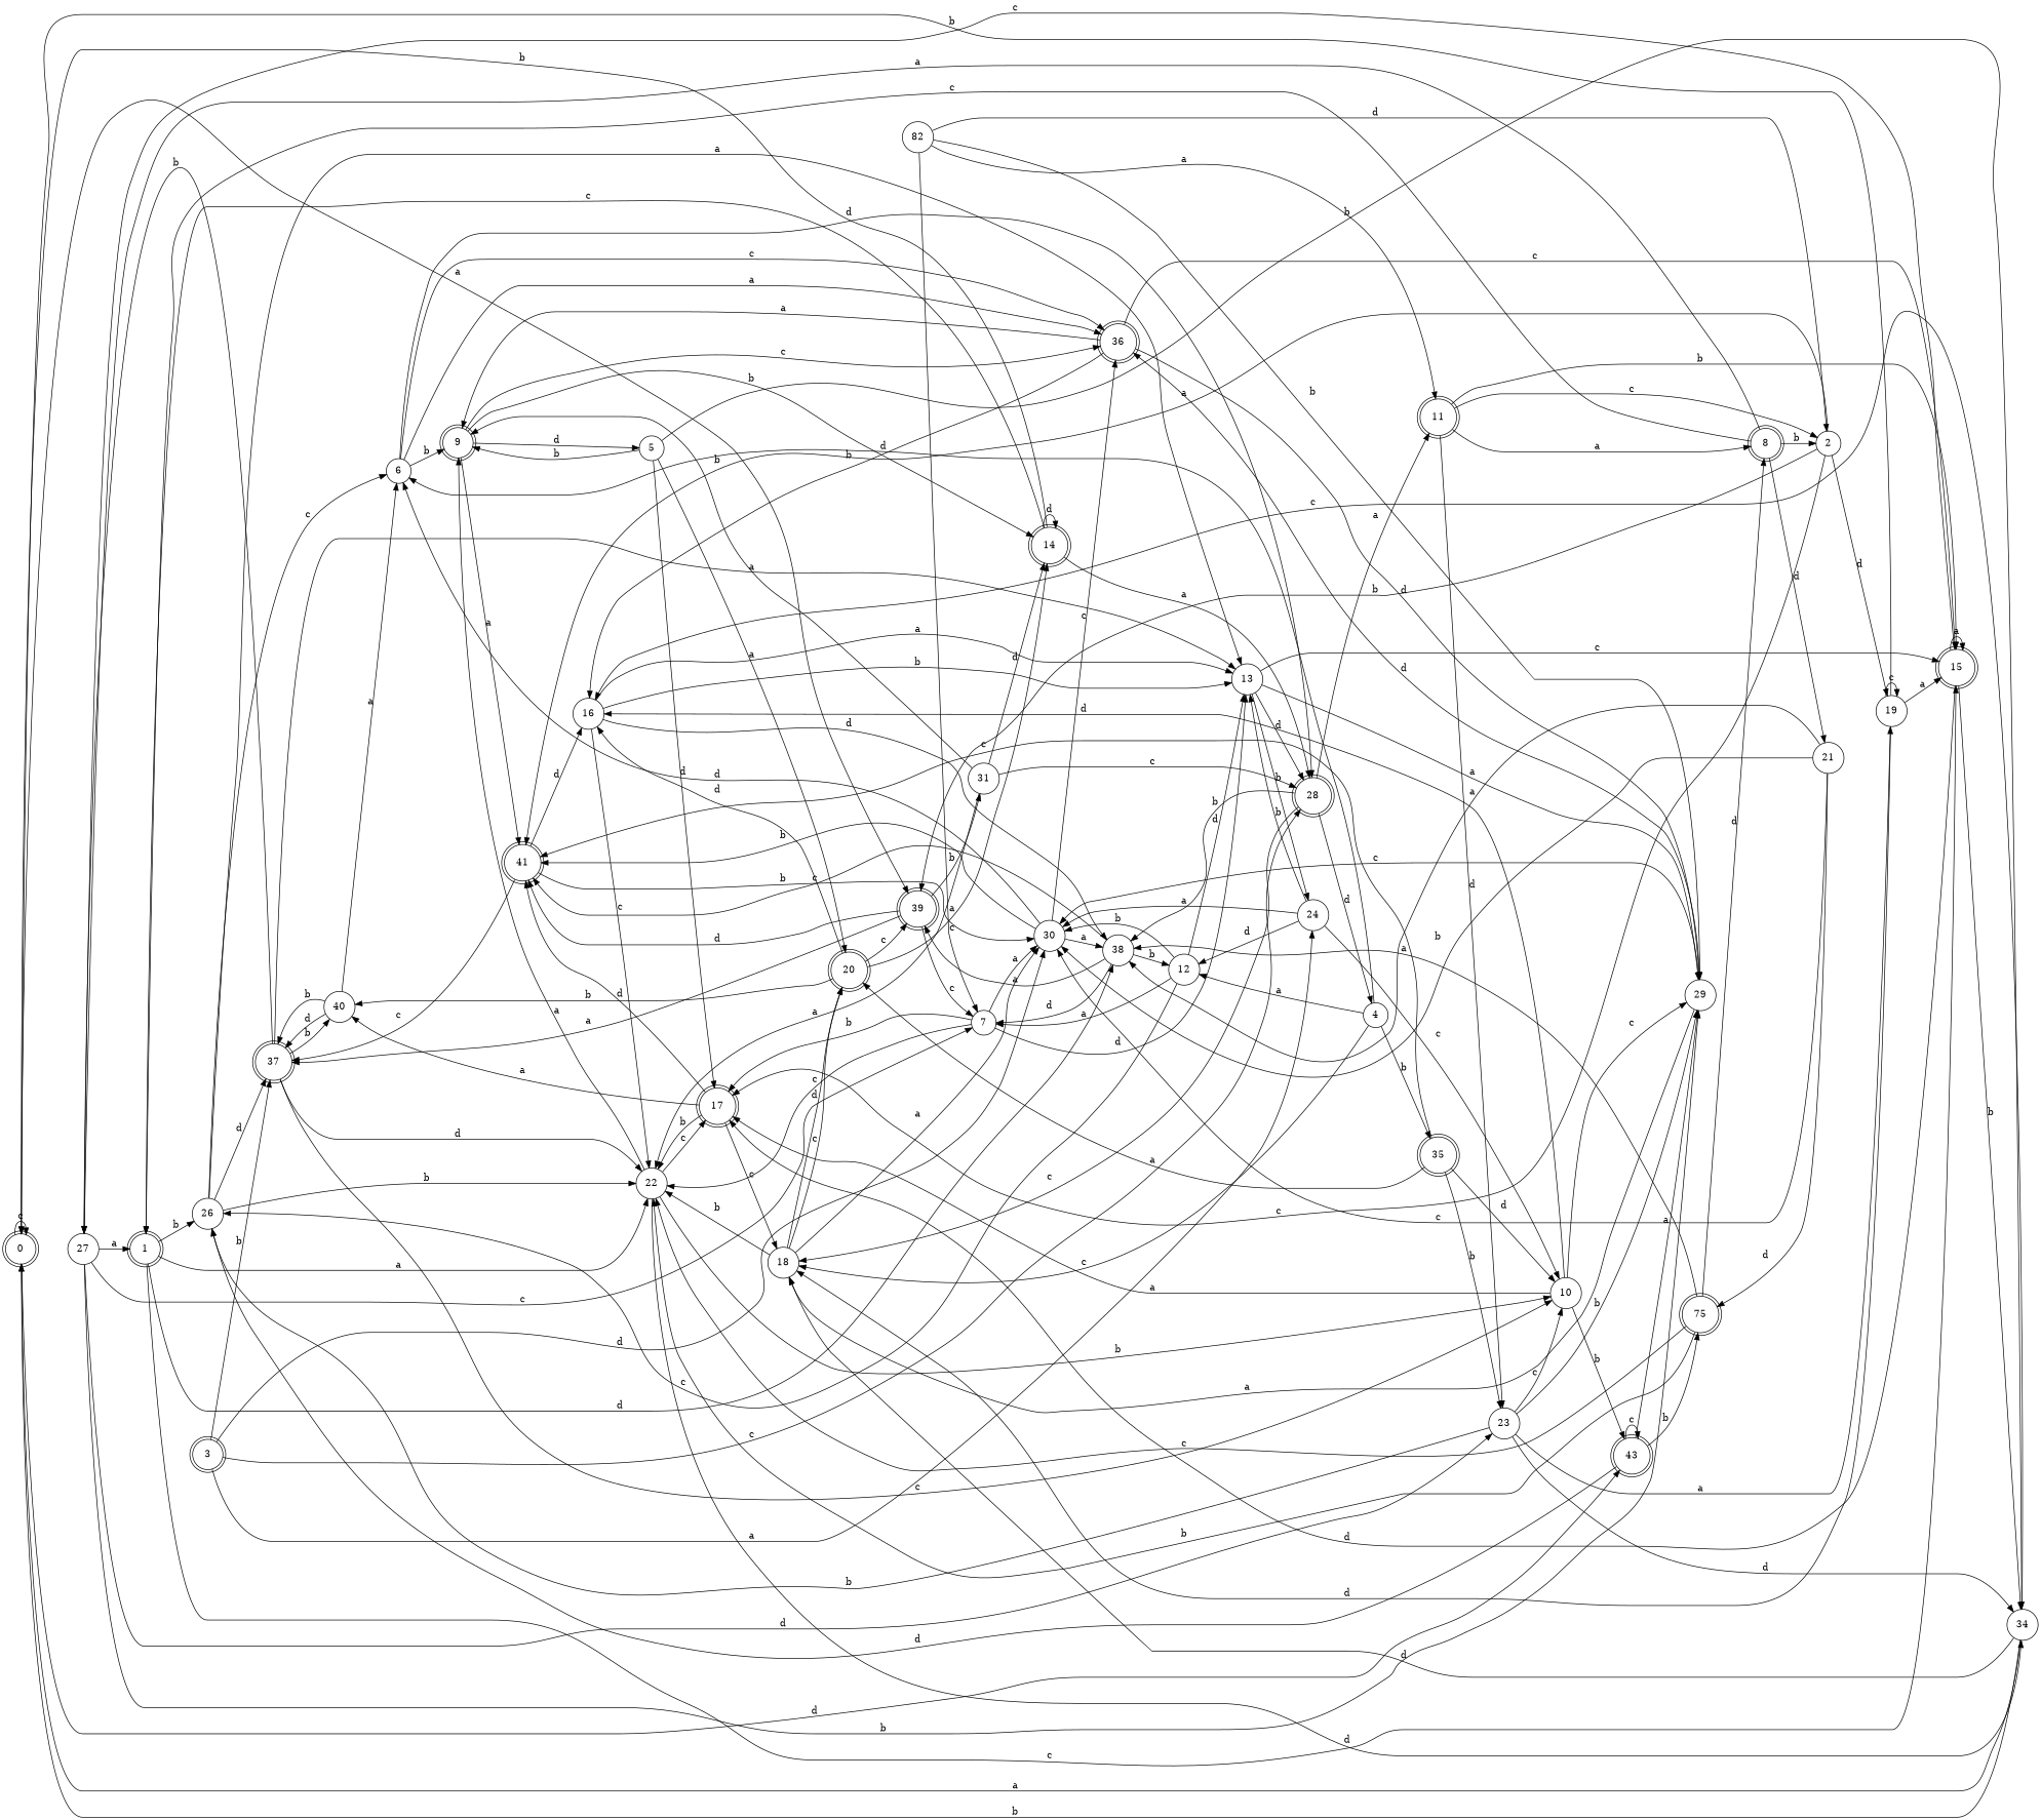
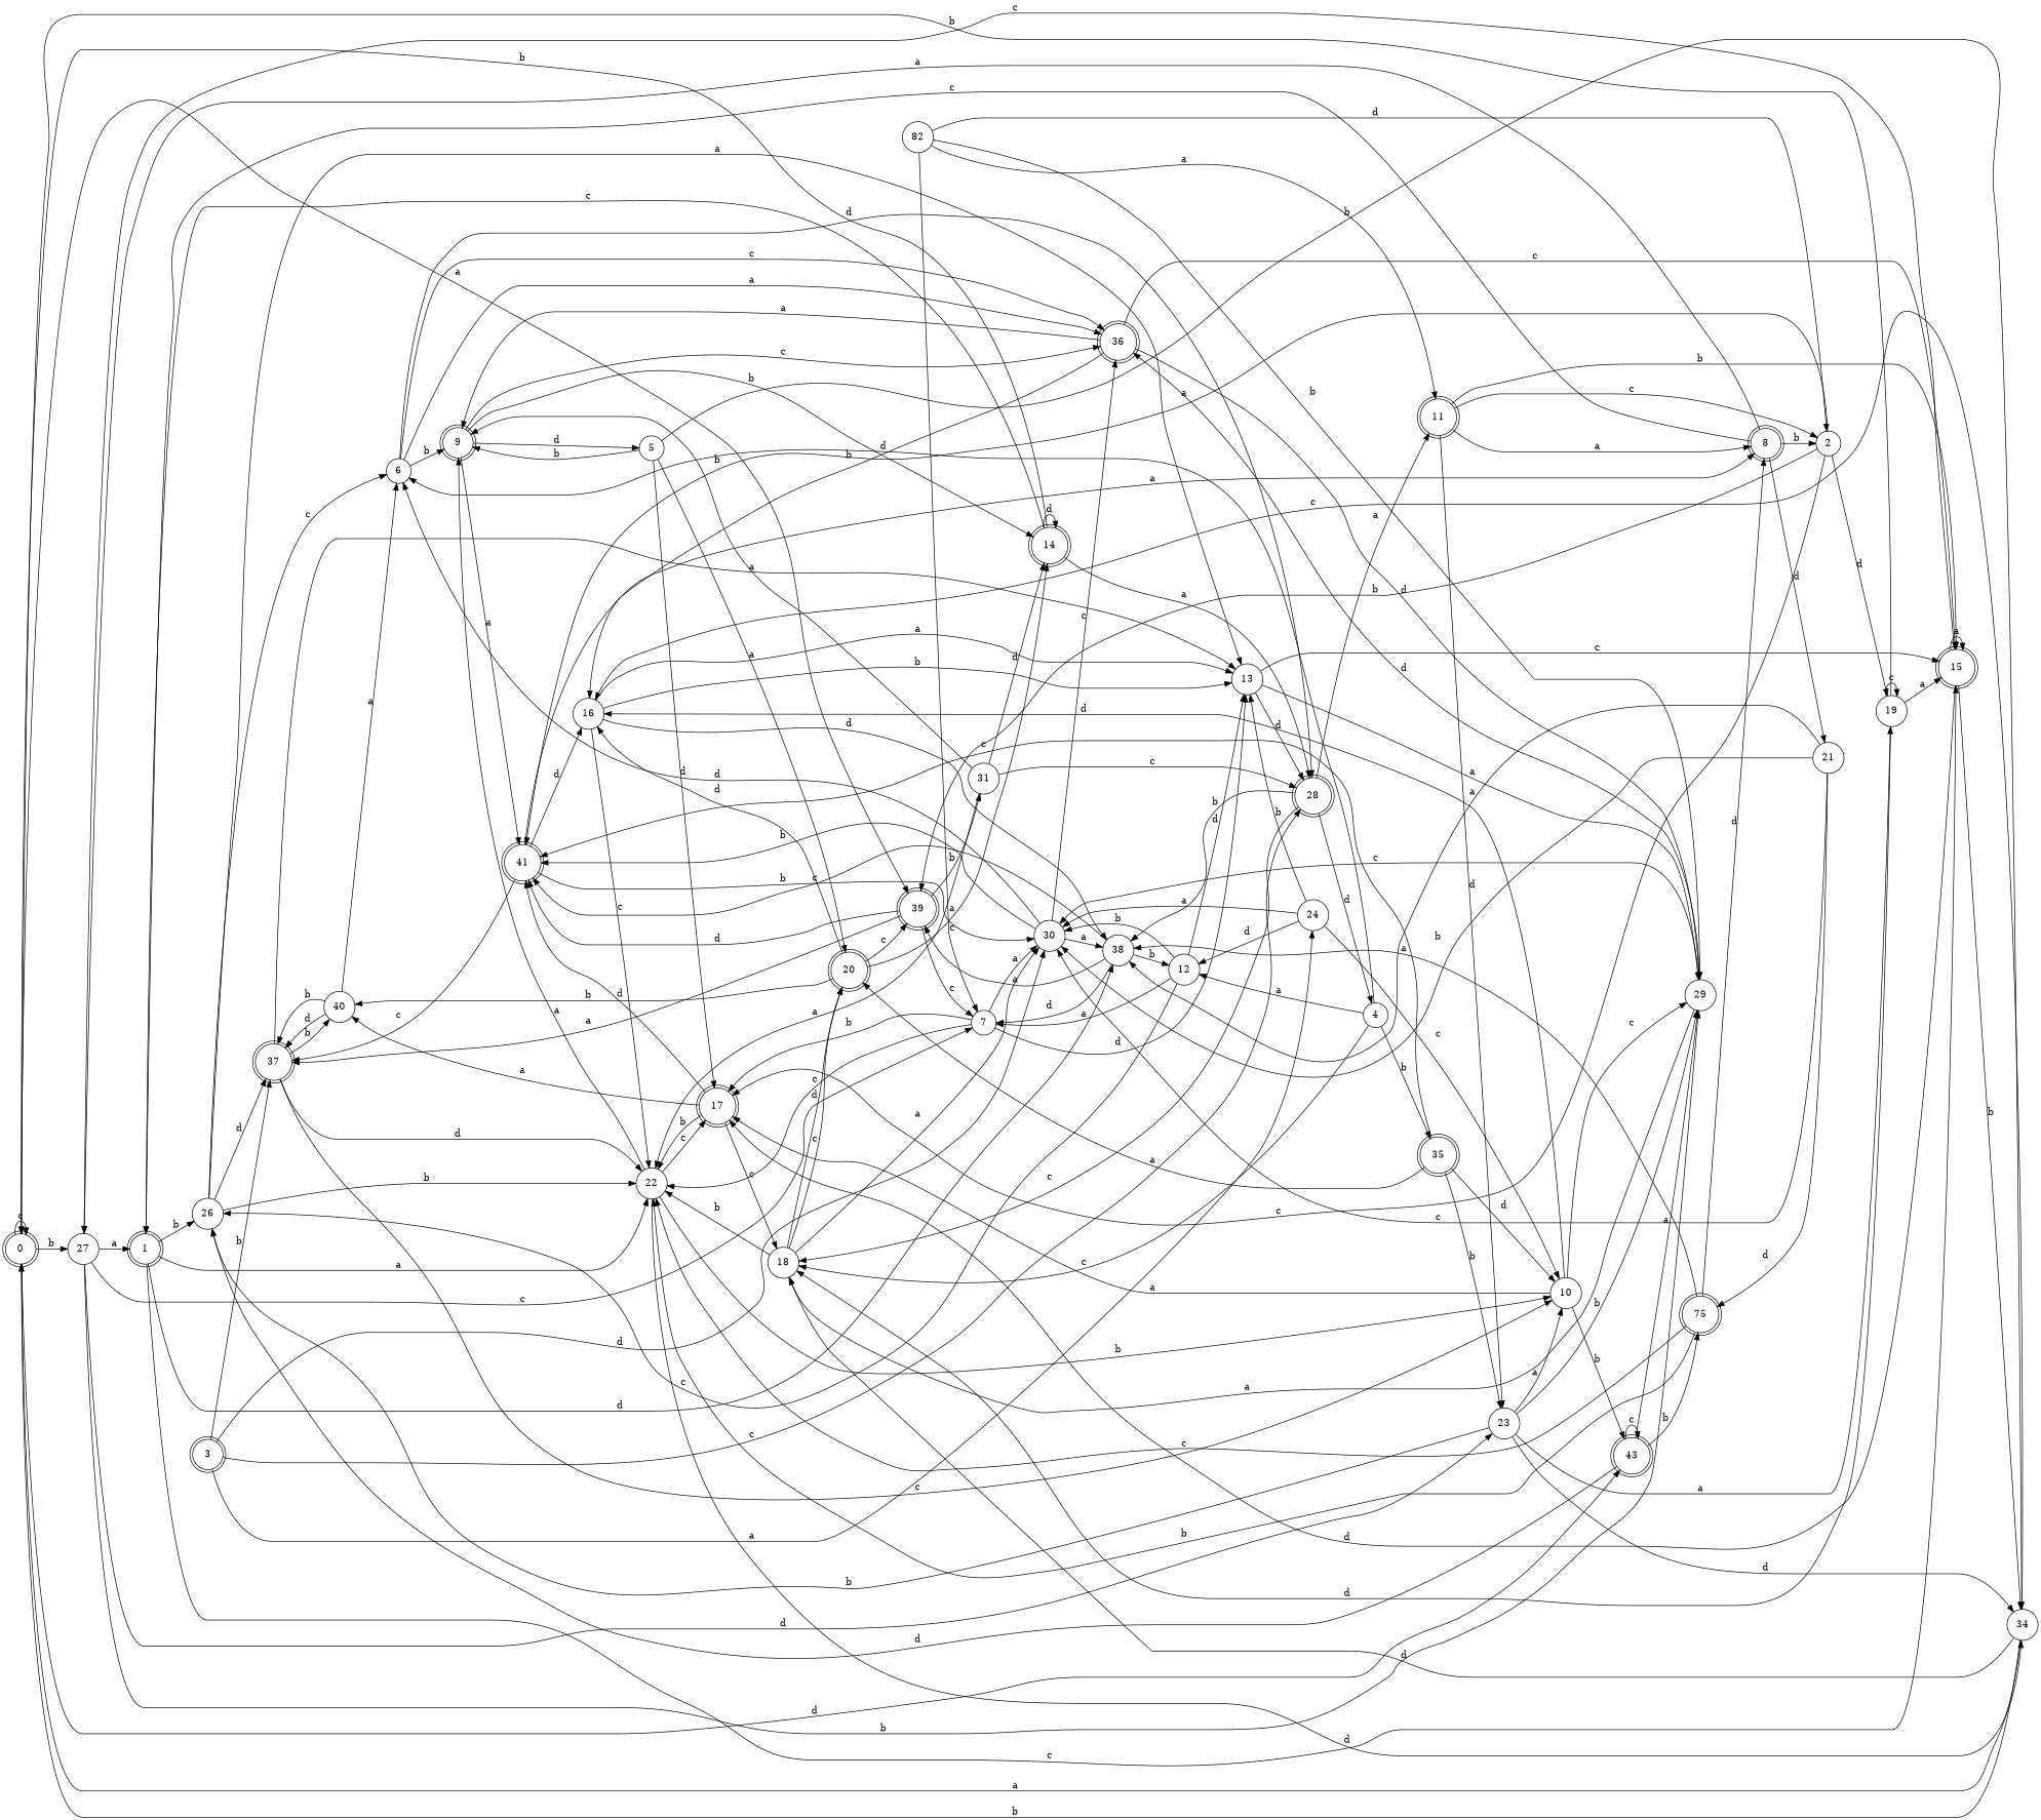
  digraph {
    rankdir=LR
    node [color=black fillcolor=white shape=circle style=filled]
    n1 [label=0 shape=doublecircle style="rounded,filled"]
    n2 [label=27]
    n3 [label=43 shape=doublecircle style="rounded,filled"]
    n4 [label=39 shape=doublecircle style="rounded,filled"]
    n5 [label=1 shape=doublecircle style="rounded,filled"]
    n6 [label=7]
    n7 [label=29]
    n8 [label=23]
    n9 [label=26]
    n10 [label=75 shape=doublecircle style="rounded,filled"]
    n11 [label=41 shape=doublecircle style="rounded,filled"]
    n12 [label=37 shape=doublecircle style="rounded,filled"]
    n13 [label=31]
    n14 [label=15 shape=doublecircle style="rounded,filled"]
    n15 [label=22]
    n16 [label=38]
    n17 [label=17 shape=doublecircle style="rounded,filled"]
    n18 [label=34]
    n19 [label=9 shape=doublecircle style="rounded,filled"]
    n20 [label=10]
    n21 [label=6]
    n22 [label=13]
    n23 [label=12]
    n24 [label=2]
    n25 [label=19]
    n26 [label=18]
    n27 [label=40]
    n28 [label=30]
    n29 [label=8 shape=doublecircle style="rounded,filled"]
    n30 [label=16]
    n31 [label=3 shape=doublecircle style="rounded,filled"]
    n32 [label=24]
    n33 [label=28 shape=doublecircle style="rounded,filled"]
    n34 [label=4]
    n35 [label=11 shape=doublecircle style="rounded,filled"]
    n36 [label=36 shape=doublecircle style="rounded,filled"]
    n37 [label=35 shape=doublecircle style="rounded,filled"]
    n38 [label=20 shape=doublecircle style="rounded,filled"]
    n39 [label=5]
    n40 [label=14 shape=doublecircle style="rounded,filled"]
    n41 [label=21]
    n42 [label=82]
    n1 -> n1 [label=c]
-   n12 -> n2 [label=b]
+   n1 -> n2 [label=b]
    n1 -> n3 [label=d]
    n1 -> n4 [label=a]
    n2 -> n5 [label=a]
    n2 -> n6 [label=c]
    n2 -> n7 [label=b]
    n2 -> n8 [label=d]
    n3 -> n3 [label=c]
    n3 -> n7 [label=a]
    n3 -> n9 [label=d]
    n3 -> n10 [label=b]
    n4 -> n6 [label=c]
    n4 -> n11 [label=d]
    n4 -> n12 [label=a]
    n4 -> n13 [label=b]
    n5 -> n9 [label=b]
    n5 -> n14 [label=c]
    n5 -> n15 [label=a]
    n5 -> n16 [label=d]
    n6 -> n15 [label=c]
    n6 -> n17 [label=b]
    n6 -> n22 [label=d]
    n6 -> n28 [label=a]
    n7 -> n26 [label=a]
    n7 -> n28 [label=c]
    n7 -> n36 [label=d]
    n8 -> n7 [label=b]
    n8 -> n9 [label=b]
    n8 -> n18 [label=d]
-   n8 -> n20 [label=c]
+   n8 -> n20 [label=a]
    n8 -> n25 [label=a]
    n9 -> n12 [label=d]
    n9 -> n15 [label=b]
    n9 -> n21 [label=c]
    n9 -> n22 [label=a]
    n10 -> n15 [label=b]
    n10 -> n15 [label=c]
    n10 -> n16 [label=a]
    n10 -> n29 [label=d]
    n11 -> n12 [label=c]
    n11 -> n28 [label=b]
+   n11 -> n29 [label=a]
    n11 -> n30 [label=d]
    n12 -> n15 [label=d]
    n12 -> n20 [label=c]
    n12 -> n22 [label=a]
    n12 -> n27 [label=b]
    n13 -> n15 [label=a]
    n13 -> n19 [label=b]
    n13 -> n33 [label=c]
    n13 -> n40 [label=d]
    n14 -> n2 [label=c]
    n14 -> n14 [label=a]
    n14 -> n17 [label=d]
    n14 -> n18 [label=b]
    n15 -> n17 [label=c]
    n15 -> n18 [label=d]
    n15 -> n19 [label=a]
    n15 -> n20 [label=b]
    n16 -> n4 [label=a]
    n16 -> n6 [label=d]
    n16 -> n11 [label=c]
    n16 -> n23 [label=b]
    n17 -> n11 [label=d]
    n17 -> n15 [label=b]
    n17 -> n26 [label=c]
    n17 -> n27 [label=a]
    n18 -> n1 [label=a]
    n18 -> n1 [label=b]
    n18 -> n26 [label=d]
    n18 -> n30 [label=c]
    n19 -> n11 [label=a]
    n19 -> n36 [label=c]
    n19 -> n39 [label=d]
    n19 -> n40 [label=b]
    n20 -> n3 [label=b]
    n20 -> n7 [label=c]
    n20 -> n17 [label=a]
    n20 -> n30 [label=d]
    n21 -> n19 [label=b]
    n21 -> n33 [label=d]
    n21 -> n36 [label=a]
    n21 -> n36 [label=c]
    n22 -> n7 [label=a]
    n22 -> n14 [label=c]
-   n22 -> n32 [label=b]
    n22 -> n33 [label=d]
    n23 -> n6 [label=a]
    n23 -> n9 [label=c]
    n23 -> n22 [label=d]
    n23 -> n28 [label=b]
    n24 -> n4 [label=b]
    n24 -> n11 [label=a]
    n24 -> n17 [label=c]
    n24 -> n25 [label=d]
    n25 -> n1 [label=b]
    n25 -> n14 [label=a]
    n25 -> n25 [label=c]
    n25 -> n26 [label=d]
    n26 -> n15 [label=b]
    n26 -> n28 [label=a]
    n26 -> n38 [label=c]
    n26 -> n38 [label=d]
    n27 -> n12 [label=b]
    n27 -> n12 [label=d]
    n27 -> n21 [label=a]
    n28 -> n11 [label=b]
    n28 -> n16 [label=a]
    n28 -> n21 [label=d]
    n28 -> n36 [label=c]
    n29 -> n2 [label=a]
    n29 -> n5 [label=c]
    n29 -> n24 [label=b]
    n29 -> n41 [label=d]
    n30 -> n15 [label=c]
    n30 -> n16 [label=d]
    n30 -> n22 [label=a]
    n30 -> n22 [label=b]
    n31 -> n12 [label=b]
    n31 -> n28 [label=d]
    n31 -> n32 [label=a]
    n31 -> n33 [label=c]
    n32 -> n20 [label=c]
    n32 -> n22 [label=b]
    n32 -> n23 [label=d]
    n32 -> n28 [label=a]
    n33 -> n16 [label=b]
    n33 -> n26 [label=c]
    n33 -> n34 [label=d]
    n33 -> n35 [label=a]
    n34 -> n21 [label=d]
    n34 -> n23 [label=a]
    n34 -> n26 [label=c]
    n34 -> n37 [label=b]
    n35 -> n8 [label=d]
    n35 -> n14 [label=b]
    n35 -> n24 [label=c]
    n35 -> n29 [label=a]
    n36 -> n7 [label=d]
    n36 -> n14 [label=c]
    n36 -> n19 [label=a]
    n36 -> n30 [label=b]
    n37 -> n8 [label=b]
    n37 -> n11 [label=c]
    n37 -> n20 [label=d]
    n37 -> n38 [label=a]
    n38 -> n4 [label=c]
    n38 -> n27 [label=b]
    n38 -> n30 [label=d]
    n38 -> n40 [label=a]
    n39 -> n17 [label=d]
    n39 -> n18 [label=b]
    n39 -> n19 [label=b]
    n39 -> n38 [label=a]
    n40 -> n1 [label=b]
    n40 -> n5 [label=c]
    n40 -> n33 [label=a]
    n40 -> n40 [label=d]
    n41 -> n10 [label=d]
    n41 -> n16 [label=a]
    n41 -> n28 [label=b]
    n41 -> n28 [label=c]
    n42 -> n6 [label=c]
    n42 -> n7 [label=b]
    n42 -> n24 [label=d]
    n42 -> n35 [label=a]
  }
